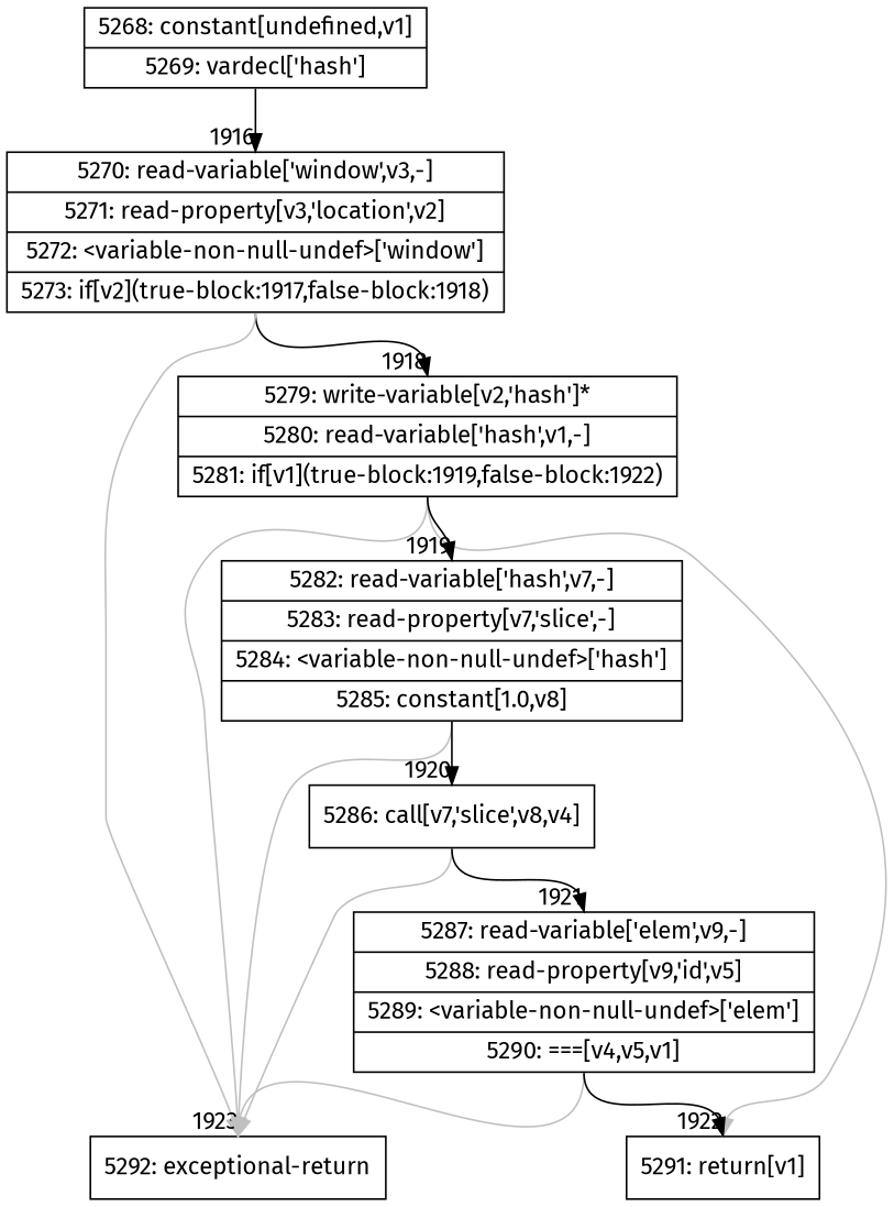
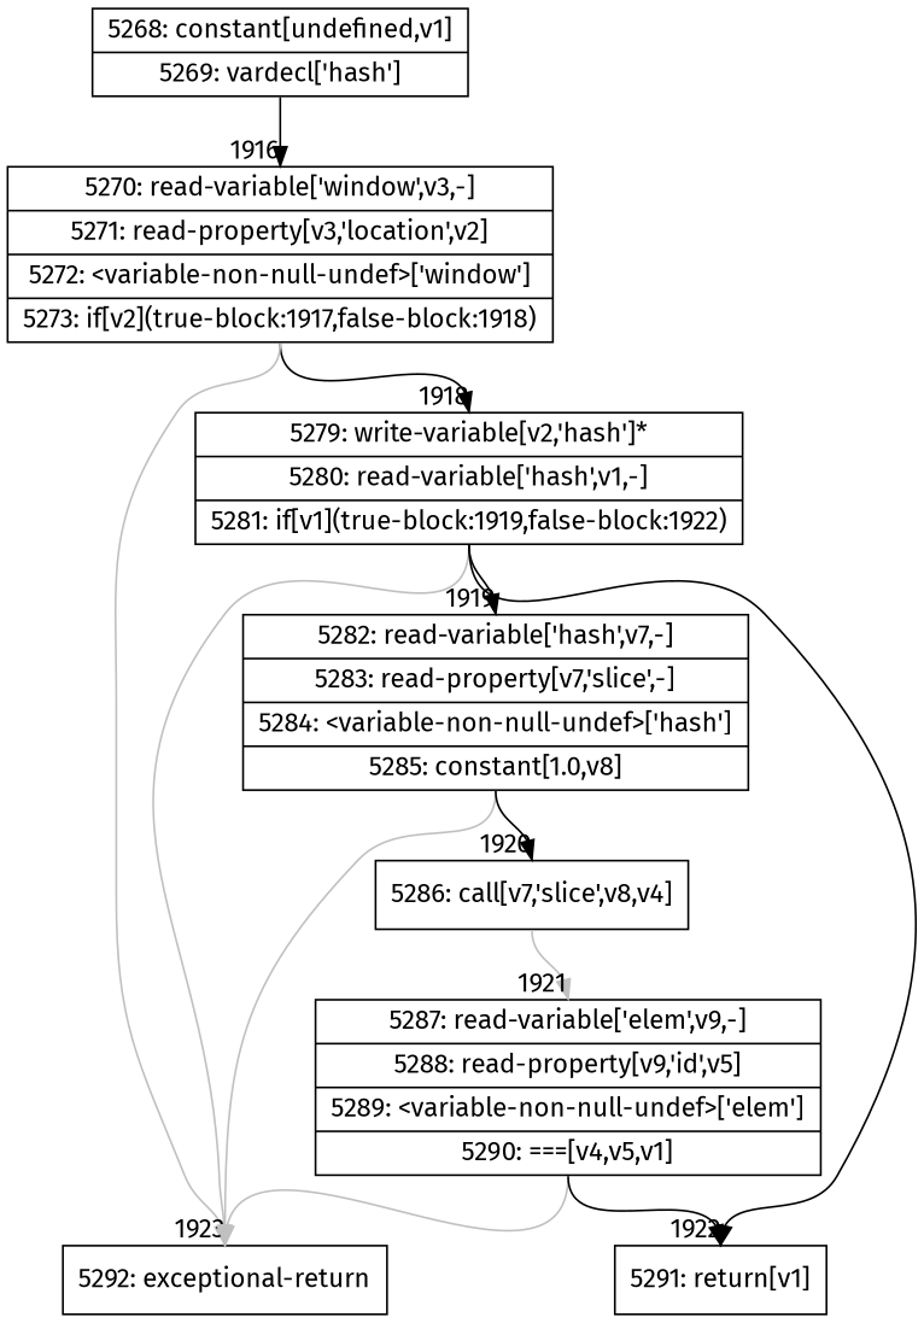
  digraph {
    fontname="Fira Sans"
    rankdir=TD
    node [fontname="Fira Sans" shape=record]
    edge [fontname="Fira Sans" headport=n tailport=s]
    n1 [label="{5268: constant[undefined,v1]|5269: vardecl['hash']}"]
    n2 [label="{5270: read-variable['window',v3,-]|5271: read-property[v3,'location',v2]|5272: \<variable-non-null-undef\>['window']|5273: if[v2](true-block:1917,false-block:1918)}"]
    n3 [label="{5279: write-variable[v2,'hash']*|5280: read-variable['hash',v1,-]|5281: if[v1](true-block:1919,false-block:1922)}"]
    n4 [label="{5292: exceptional-return}"]
    n5 [label="{5291: return[v1]}"]
    n6 [label="{5282: read-variable['hash',v7,-]|5283: read-property[v7,'slice',-]|5284: \<variable-non-null-undef\>['hash']|5285: constant[1.0,v8]}"]
    n7 [label="{5286: call[v7,'slice',v8,v4]}"]
    n8 [label="{5287: read-variable['elem',v9,-]|5288: read-property[v9,'id',v5]|5289: \<variable-non-null-undef\>['elem']|5290: ===[v4,v5,v1]}"]
    n1 -> n2 [headlabel="      1916"]
    n2 -> n3 [headlabel="      1918"]
    n2 -> n4 [color=gray headlabel="      1923"]
    n3 -> n4 [color=gray]
-   n3 -> n5 [headlabel="      1922" color=gray]
+   n3 -> n5 [headlabel="      1922"]
    n3 -> n6 [headlabel="      1919"]
    n6 -> n4 [color=gray]
    n6 -> n7 [headlabel="      1920"]
-   n7 -> n4 [color=gray]
-   n7 -> n8 [headlabel="      1921"]
+   n7 -> n8 [headlabel="      1921" color=gray]
    n8 -> n4 [color=gray]
    n8 -> n5
  }
